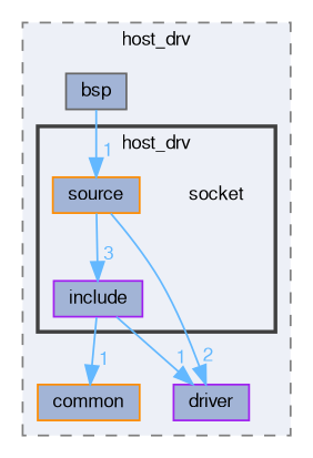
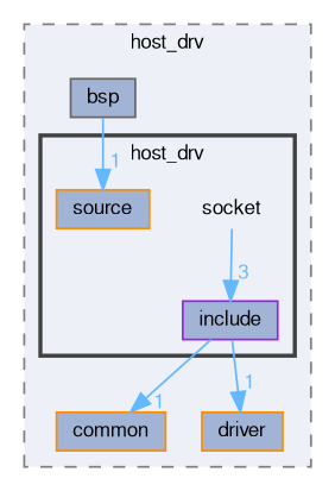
  digraph {
    compound=true
    node [color=darkorange fontname=FreeSans fontsize=10 shape=box fillcolor="#a2b4d6" style=filled]
    edge [color=steelblue1 fontcolor=steelblue1 fontname=FreeSans fontsize=10 headlabel=1 labeldistance=1.5 labelfontname=FreeSans labelfontsize=10]
    n1 [color=purple height=0.2 label=socket shape=plaintext width=0.4 fillcolor="" style=""]
    n2 [color=purple height=0.2 label=include width=0.4]
    n3 [height=0.2 label=source width=0.4]
    n4 [height=0.2 label=common width=0.4]
-   n5 [color=purple height=0.2 label=driver width=0.4]
+   n5 [height=0.2 label=driver width=0.4]
    n6 [color=gray40 height=0.2 label=bsp width=0.4]
    subgraph cluster_1 {
      bgcolor="#edf0f7"
      fontname=FreeSans
      fontsize=10
      label=host_drv
      pencolor=grey50
      style="filled,dashed"
      n4
      n5
      n6
      subgraph cluster_2 {
        bgcolor="#edf0f7"
        fontname=FreeSans
        fontsize=10
        label=host_drv
        pencolor=grey25
        style="filled,bold"
        n1
        n2
        n3
      }
    }
    n2 -> n4
    n2 -> n5
-   n3 -> n2 [headlabel=3]
-   n3 -> n5 [headlabel=2]
+   n1 -> n2 [headlabel=3]
    n6 -> n3
  }
